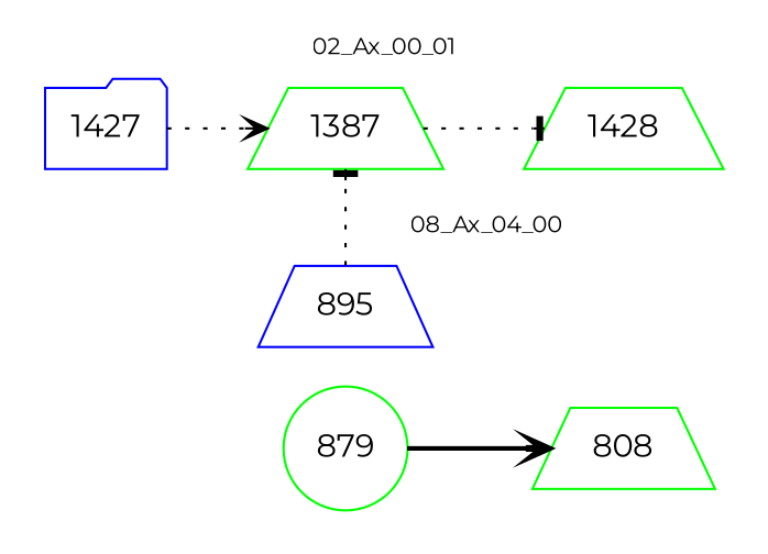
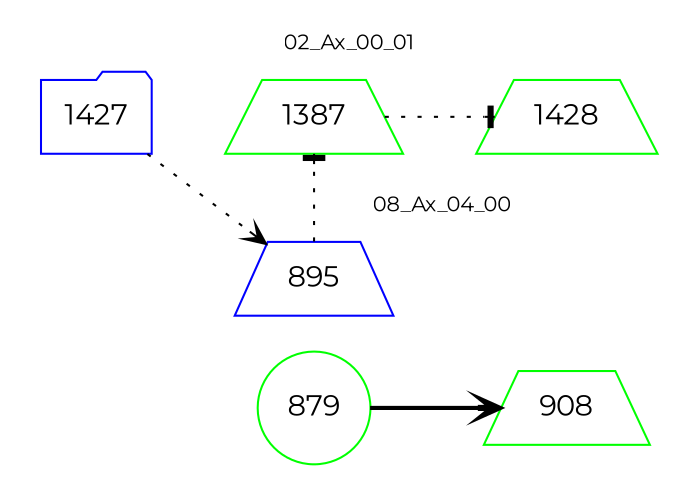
  digraph {
    fontname=Montserrat
    rankdir=LR
    node [color=green fontname=Montserrat shape=trapezium]
    edge [arrowhead=tee color=black fontname=Montserrat style=dotted]
    n1 [color=blue label=895]
    n2 [label=879 shape=circle]
-   n3 [label=808]
+   n3 [label=908]
    n4 [color=blue label=1427 shape=folder]
    n5 [label=1387]
    n6 [label=1428]
    subgraph cluster_1 {
      color=white
      fontsize=10
      label="08_Ax_04_00"
      n1
      n2
      n3
    }
    subgraph cluster_2 {
      color=white
      fontsize=10
      label="02_Ax_00_01"
      n4
      n5
      n6
    }
    n1 -> n5
    n2 -> n3 [arrowhead=vee style=bold]
-   n4 -> n5 [arrowhead=vee]
+   n4 -> n1 [arrowhead=vee]
    n5 -> n6
  }
